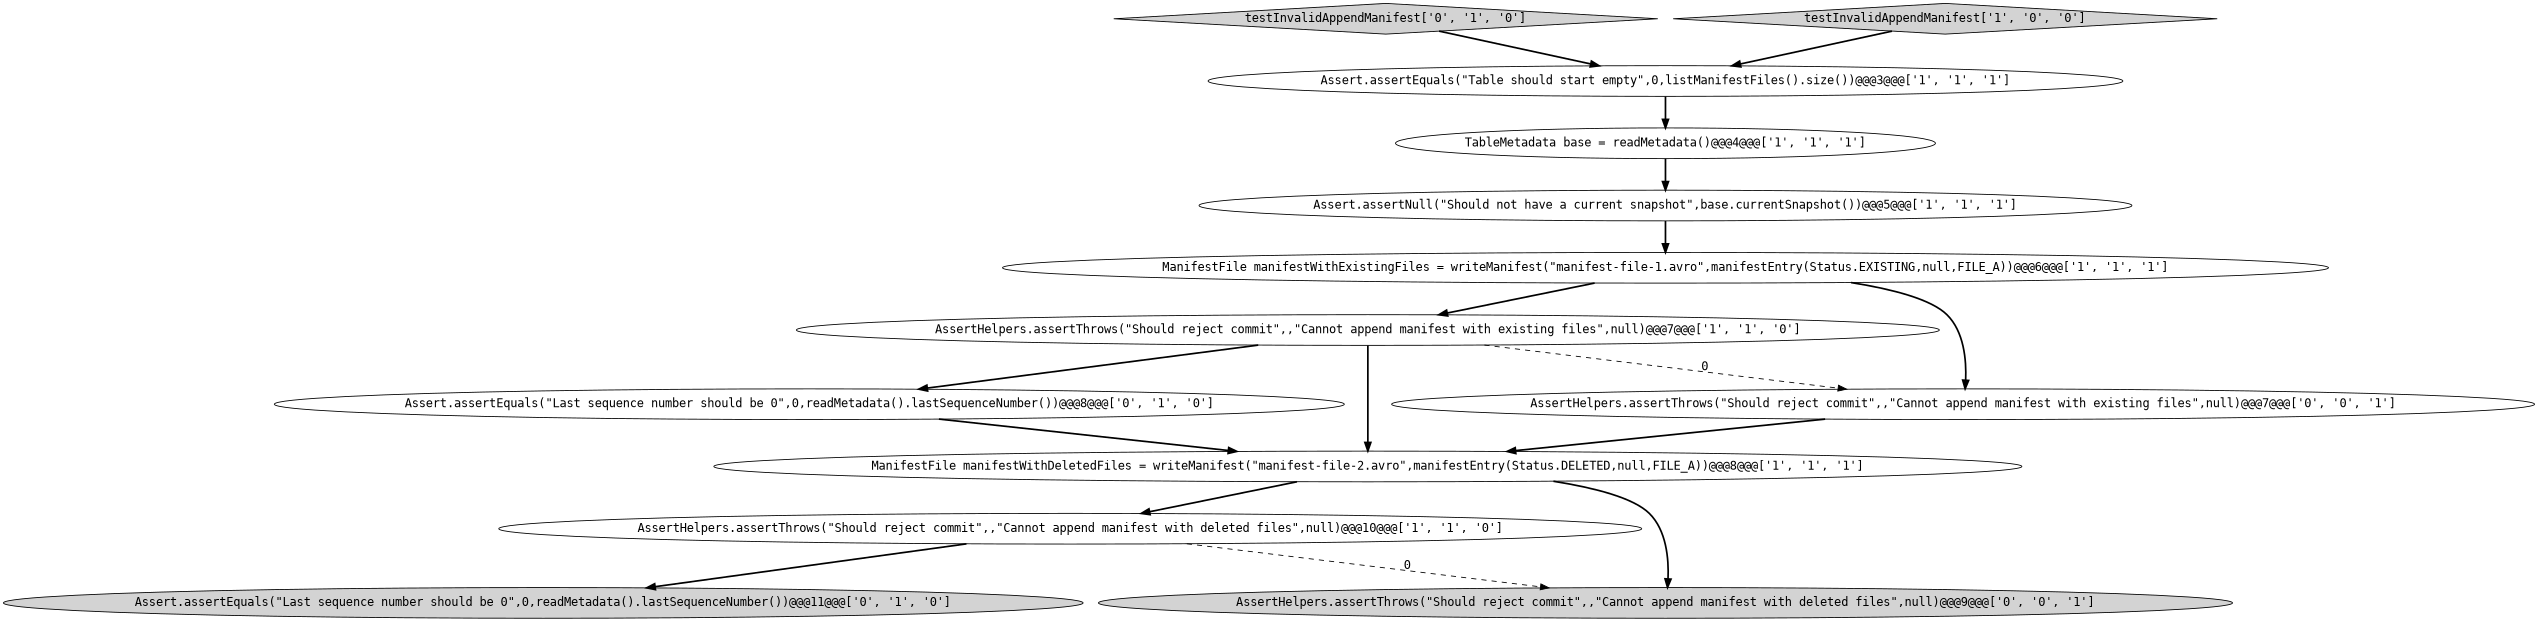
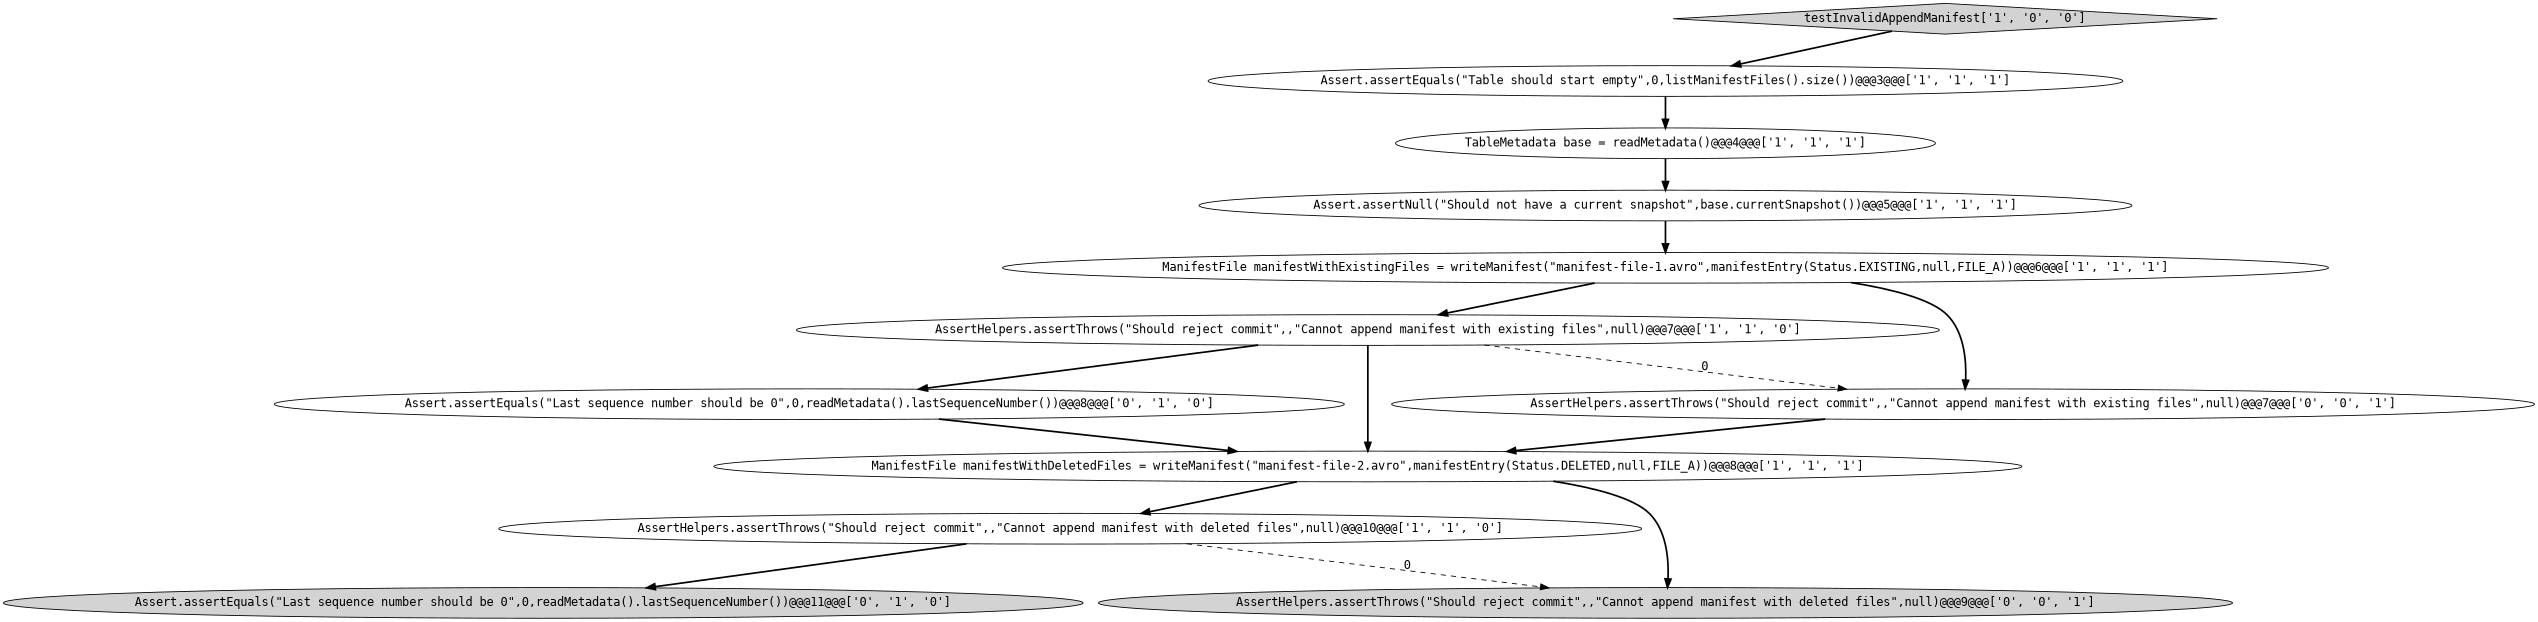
  digraph {
    fontname="DejaVu Sans Mono"
    node [fillcolor=white fontname="DejaVu Sans Mono" shape=ellipse style=filled]
    edge [fontname="DejaVu Sans Mono" style=bold]
-   n1 [fillcolor=lightgray label="testInvalidAppendManifest['0', '1', '0']" shape=diamond]
    n2 [label="Assert.assertEquals(\"Table should start empty\",0,listManifestFiles().size())@@@3@@@['1', '1', '1']"]
    n3 [label="TableMetadata base = readMetadata()@@@4@@@['1', '1', '1']"]
    n4 [label="AssertHelpers.assertThrows(\"Should reject commit\",,\"Cannot append manifest with deleted files\",null)@@@10@@@['1', '1', '0']"]
    n5 [fillcolor=lightgray label="AssertHelpers.assertThrows(\"Should reject commit\",,\"Cannot append manifest with deleted files\",null)@@@9@@@['0', '0', '1']"]
    n6 [fillcolor=lightgray label="Assert.assertEquals(\"Last sequence number should be 0\",0,readMetadata().lastSequenceNumber())@@@11@@@['0', '1', '0']"]
    n7 [label="AssertHelpers.assertThrows(\"Should reject commit\",,\"Cannot append manifest with existing files\",null)@@@7@@@['1', '1', '0']"]
    n8 [label="AssertHelpers.assertThrows(\"Should reject commit\",,\"Cannot append manifest with existing files\",null)@@@7@@@['0', '0', '1']"]
    n9 [label="Assert.assertEquals(\"Last sequence number should be 0\",0,readMetadata().lastSequenceNumber())@@@8@@@['0', '1', '0']"]
    n10 [label="ManifestFile manifestWithDeletedFiles = writeManifest(\"manifest-file-2.avro\",manifestEntry(Status.DELETED,null,FILE_A))@@@8@@@['1', '1', '1']"]
    n11 [label="Assert.assertNull(\"Should not have a current snapshot\",base.currentSnapshot())@@@5@@@['1', '1', '1']"]
    n12 [label="ManifestFile manifestWithExistingFiles = writeManifest(\"manifest-file-1.avro\",manifestEntry(Status.EXISTING,null,FILE_A))@@@6@@@['1', '1', '1']"]
    n13 [fillcolor=lightgray label="testInvalidAppendManifest['1', '0', '0']" shape=diamond]
-   n1 -> n2
    n2 -> n3
    n3 -> n11
    n4 -> n5 [label=0 style=dashed]
    n4 -> n6
    n7 -> n8 [label=0 style=dashed]
    n7 -> n9
    n7 -> n10
    n8 -> n10
    n9 -> n10
    n10 -> n4
    n10 -> n5
    n11 -> n12
    n12 -> n7
    n12 -> n8
    n13 -> n2
  }
